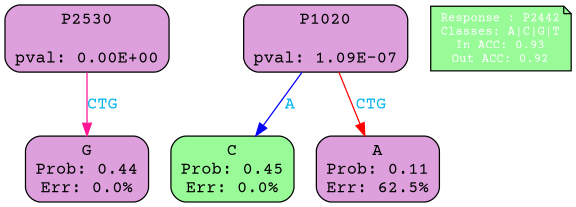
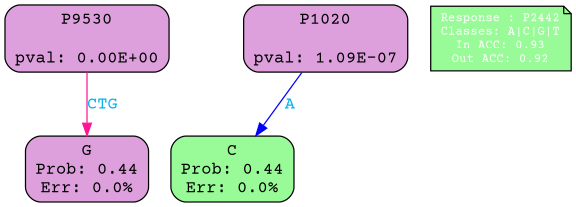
  digraph {
    fontname="Courier Prime"
    ranksep=equally
    splines=polylines
    node [color=black fillcolor=plum fontname="Courier Prime" shape=box style="filled, rounded"]
    edge [fontcolor=deepskyblue2 fontname="Courier Prime" style=solid]
    n1 [label="G\nProb: 0.44\nErr: 0.0%"]
-   n2 [fillcolor=palegreen label="C\nProb: 0.45\nErr: 0.0%"]
-   n3 [label="A\nProb: 0.11\nErr: 62.5%"]
+   n2 [fillcolor=palegreen label="C\nProb: 0.44\nErr: 0.0%"]
    n4 [align=left fillcolor=palegreen fontcolor=white fontsize=10 label="Response : P2442\nClasses: A|C|G|T\nIn ACC: 0.93\nOut ACC: 0.92\n" shape=note style=filled]
-   n5 [label="P2530\n\npval: 0.00E+00"]
+   n5 [label="P9530\n\npval: 0.00E+00"]
    n6 [label="P1020\n\npval: 1.09E-07"]
    subgraph sub_1 {
      rank=same
      n1
      n2
-     n3
    }
    subgraph sub_2 {
      rank=same
      n4
      n5
    }
    n5 -> n1 [color=deeppink label=CTG]
    n6 -> n2 [color=blue label=A]
-   n6 -> n3 [color=red label=CTG]
  }
